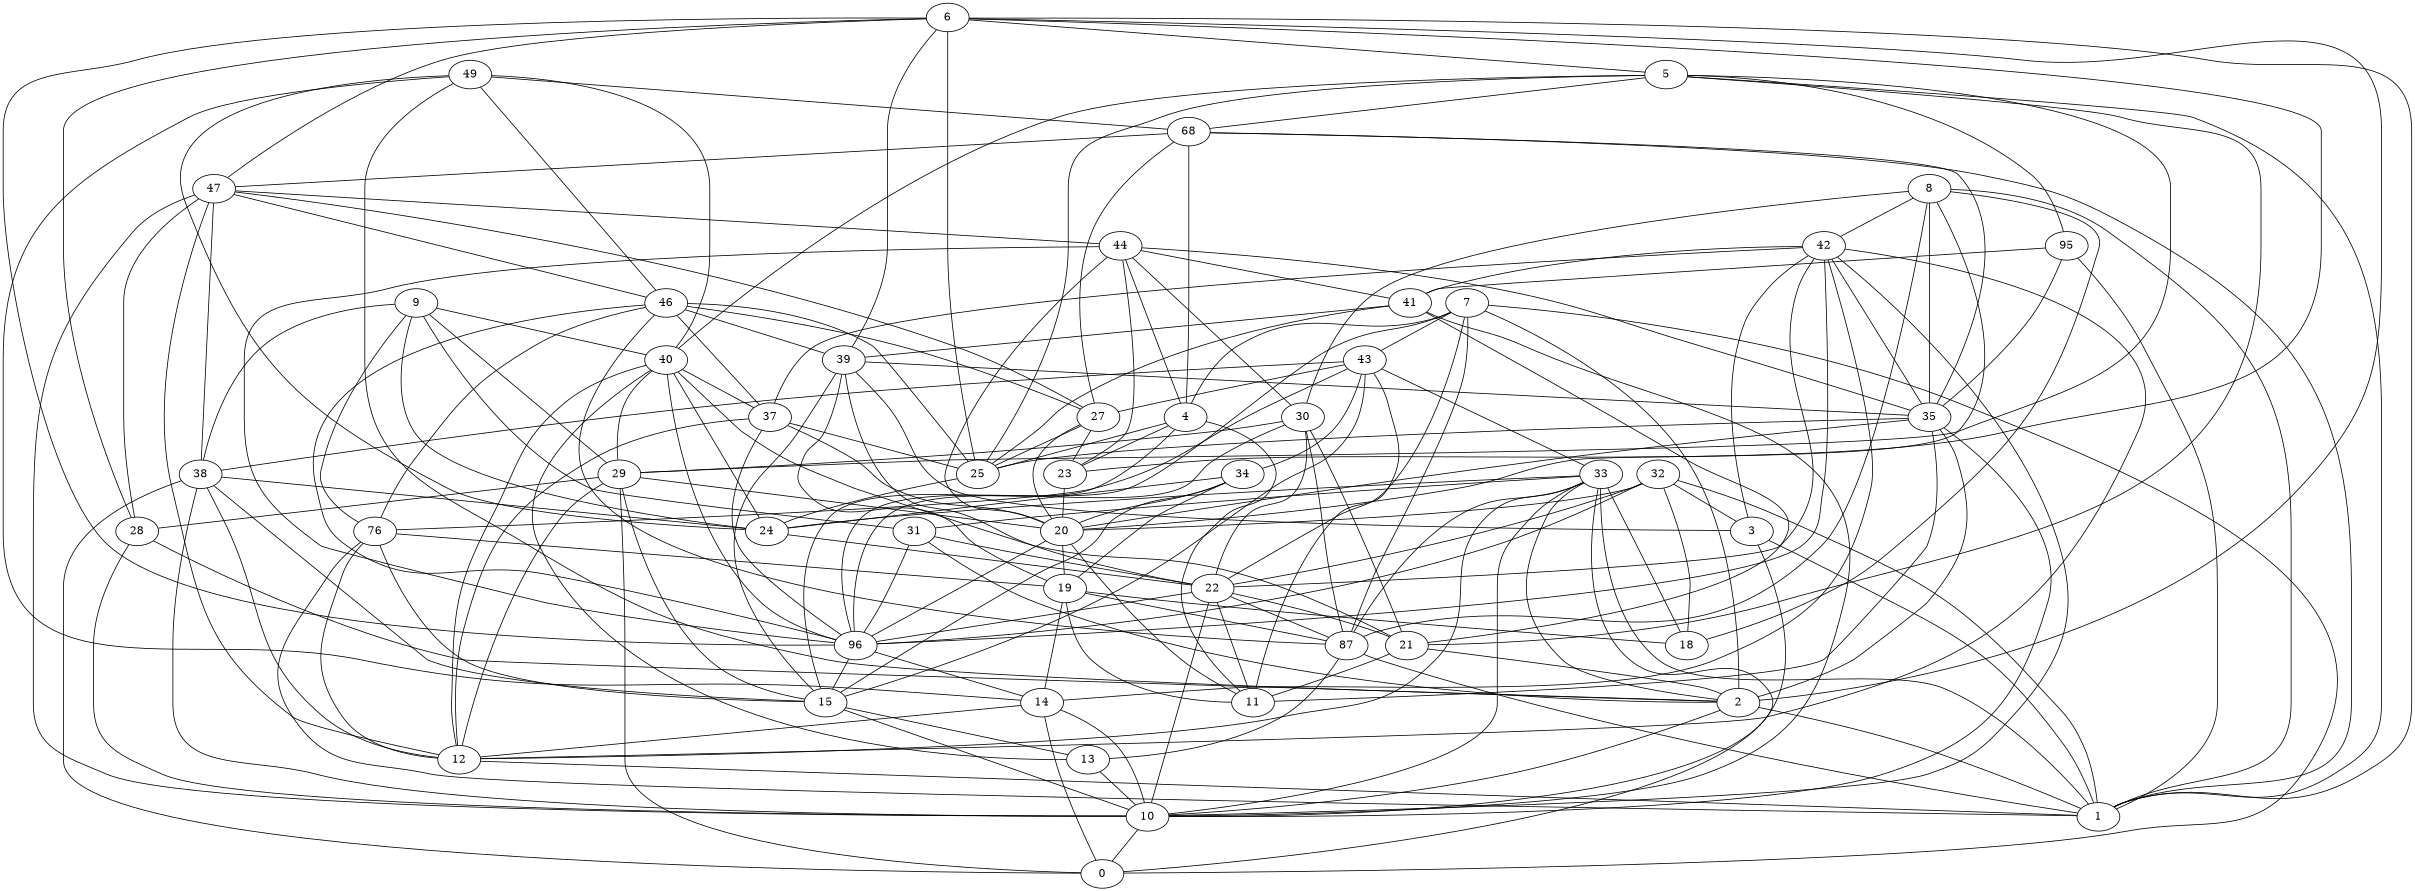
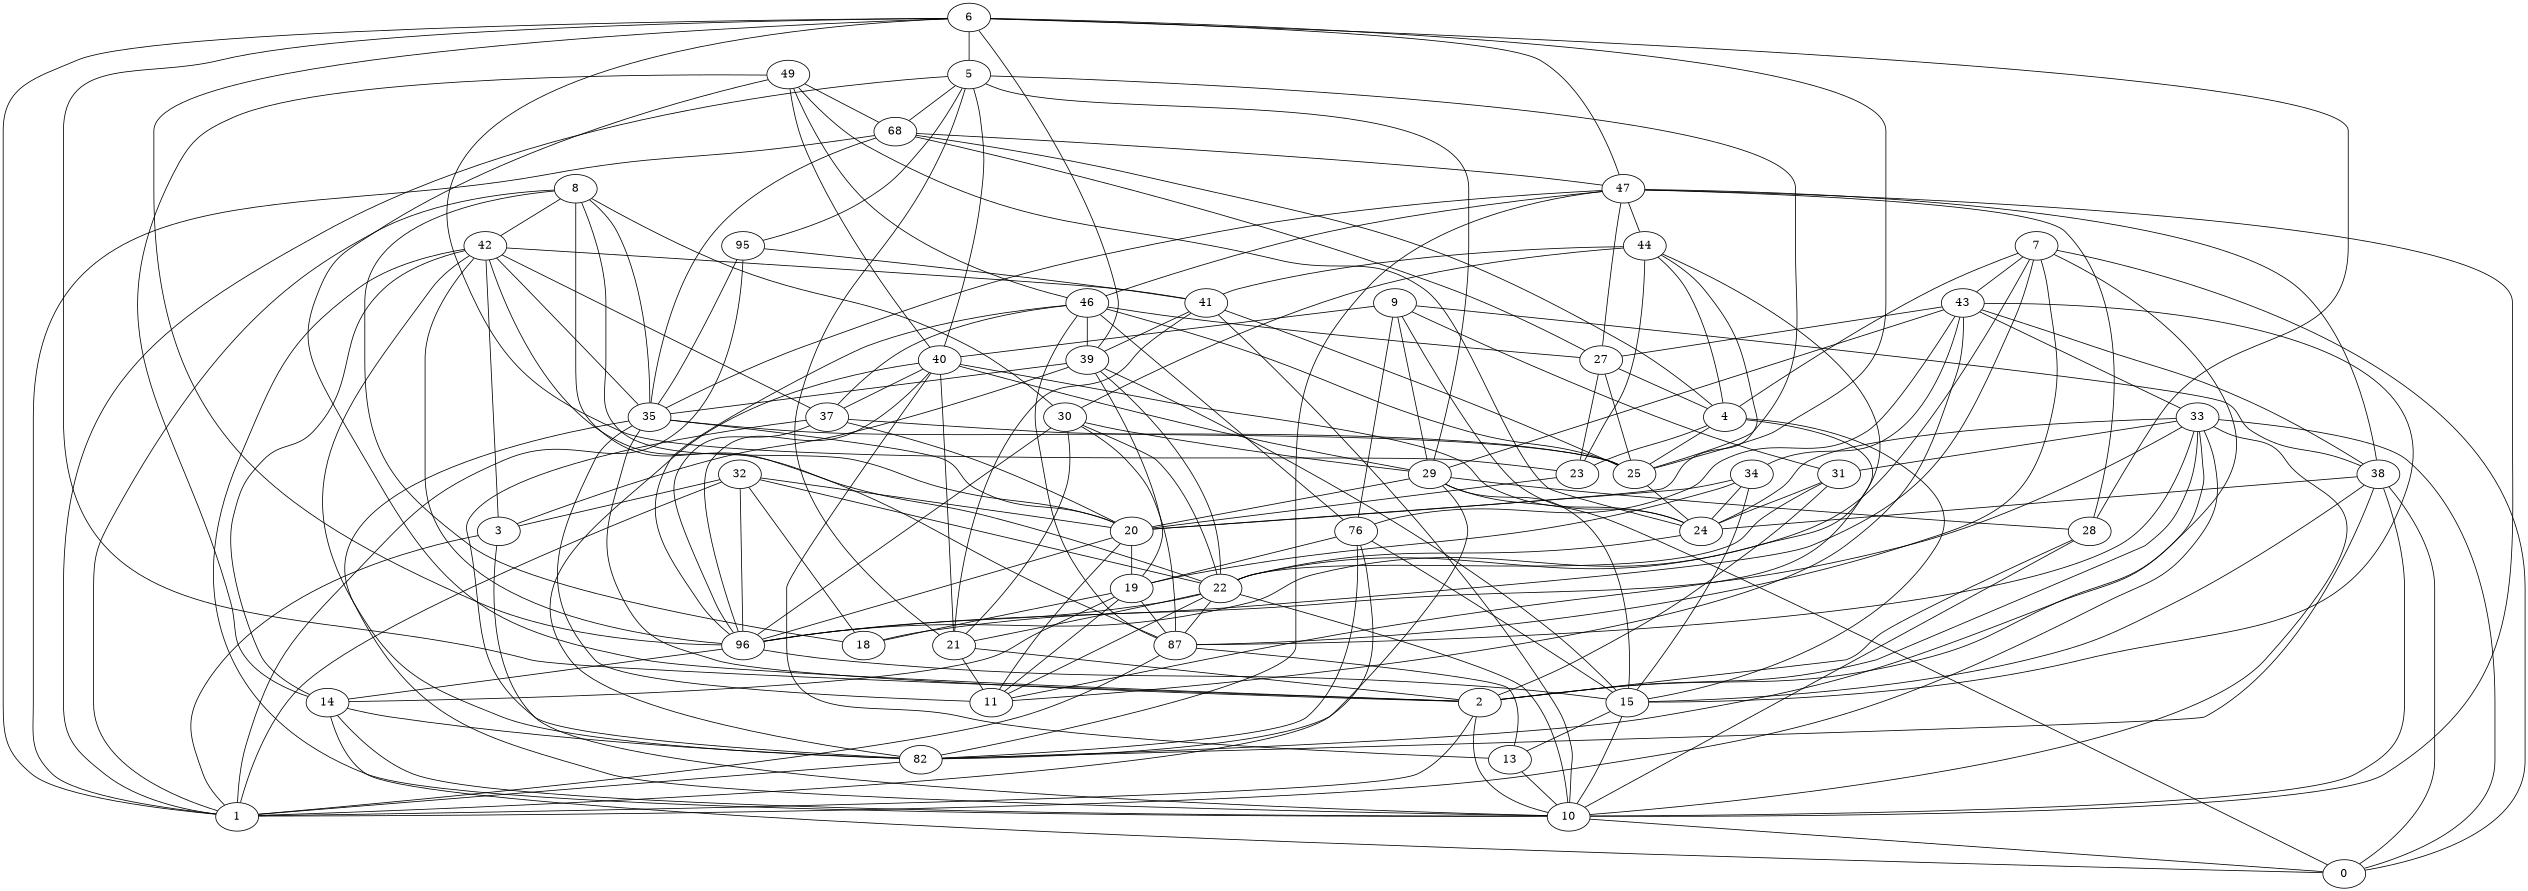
  digraph {
    edge [color=black dir=none]
    37
    25
    20
-   12
+   12 [label=82]
    n5 [label=96]
    24
    22
    33
    0
    31
    2
    18
    1
    n14 [label=87]
    10
    9
    n17 [label=76]
    40
    29
    38
    15
    19
    8
    42
    35
    30
    41
    3
    14
    11
    32
    13
    5
    n34 [label=68]
    21
    n36 [label=95]
    27
    47
    4
    28
    49
    46
    23
    39
    7
    43
    44
    6
    34
    subgraph sub_1 {
      37
      25
      20
      12
      n5
      24
      22
      33
      0
      31
      2
      18
      1
      n14
      10
      9
      n17
      40
      29
      38
      15
      19
      8
      42
      35
      30
      41
      3
      14
      11
      32
      13
      5
      n34
      21
      n36
      27
      47
      4
      28
      49
      46
      23
      39
      7
      43
      44
      6
      34
    }
    37 -> 25
    37 -> 20
    37 -> 12
    37 -> n5
    25 -> 24
    20 -> n5
    20 -> 19
    20 -> 11
    12 -> 1
    n5 -> 15
    n5 -> 14
    24 -> 22
    22 -> n5
    22 -> n14
    22 -> 10
    22 -> 11
    22 -> 21
    33 -> 12
    33 -> 24
    33 -> 0
    33 -> 31
    33 -> 2
    33 -> 18
    33 -> 1
    33 -> n14
    33 -> 10
-   31 -> n5
+   31 -> 24
    31 -> 22
    31 -> 2
    2 -> 1
    2 -> 10
    n14 -> 1
    n14 -> 13
    10 -> 0
    9 -> 24
    9 -> 31
    9 -> n17
    9 -> 40
    9 -> 29
    9 -> 38
    n17 -> 12
    n17 -> 1
    n17 -> 15
    n17 -> 19
    40 -> 37
    40 -> 12
    40 -> n5
    40 -> 24
    40 -> 29
    40 -> 13
    40 -> 21
    29 -> 20
    29 -> 12
    29 -> 0
    29 -> 15
    29 -> 28
    38 -> 12
    38 -> 24
    38 -> 0
    38 -> 10
    38 -> 15
    15 -> 10
    15 -> 13
    19 -> 18
    19 -> n14
    19 -> 14
    19 -> 11
    8 -> 20
    8 -> 18
    8 -> 1
    8 -> n14
    8 -> 42
    8 -> 35
    8 -> 30
    42 -> 37
    42 -> 12
    42 -> n5
    42 -> 22
    42 -> 10
    42 -> 35
    42 -> 41
    42 -> 3
    42 -> 14
    35 -> 25
    35 -> 20
    35 -> 2
    35 -> 10
    35 -> 11
    30 -> n5
    30 -> 22
    30 -> n14
    30 -> 29
    30 -> 21
    41 -> 25
    41 -> 10
    41 -> 21
    41 -> 39
    3 -> 1
    3 -> 10
    14 -> 12
    14 -> 0
    14 -> 10
    32 -> 20
    32 -> n5
    32 -> 22
    32 -> 18
    32 -> 1
    32 -> 3
    13 -> 10
    5 -> 25
    5 -> 1
    5 -> 40
    5 -> 29
    5 -> n34
    5 -> 21
    5 -> n36
    n34 -> 1
    n34 -> 35
    n34 -> 27
    n34 -> 47
    n34 -> 4
    21 -> 2
    21 -> 11
    n36 -> 1
    n36 -> 35
    n36 -> 41
    27 -> 25
-   27 -> 20
+   27 -> 4
    27 -> 23
    47 -> 12
    47 -> 10
    47 -> 38
    47 -> 27
    47 -> 28
    47 -> 46
    47 -> 44
    4 -> 25
    4 -> 15
    4 -> 11
    4 -> 23
    28 -> 2
    28 -> 10
    49 -> 24
    49 -> 2
    49 -> 40
    49 -> 14
    49 -> n34
    49 -> 46
    46 -> 37
    46 -> 25
    46 -> n5
    46 -> n14
    46 -> n17
    46 -> 27
    46 -> 39
    23 -> 20
    39 -> 22
    39 -> 15
    39 -> 19
    39 -> 35
    39 -> 3
    7 -> n5
    7 -> 22
    7 -> 0
    7 -> 2
    7 -> n14
    7 -> 4
    7 -> 43
    43 -> 33
    43 -> n17
+   43 -> 29
    43 -> 38
    43 -> 15
    43 -> 11
    43 -> 27
    43 -> 34
    44 -> 20
    44 -> n5
-   44 -> 35
+   47 -> 35
    44 -> 30
    44 -> 41
    44 -> 4
    44 -> 23
    6 -> 25
    6 -> n5
    6 -> 2
    6 -> 1
    6 -> 5
    6 -> 47
    6 -> 28
    6 -> 23
    6 -> 39
    34 -> 20
    34 -> 24
    34 -> 15
    34 -> 19
  }
